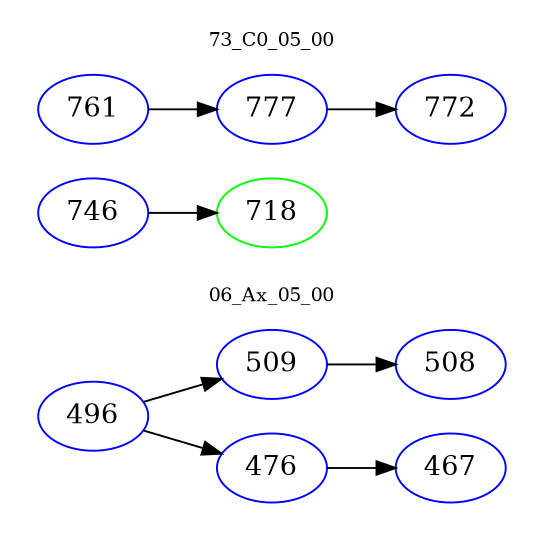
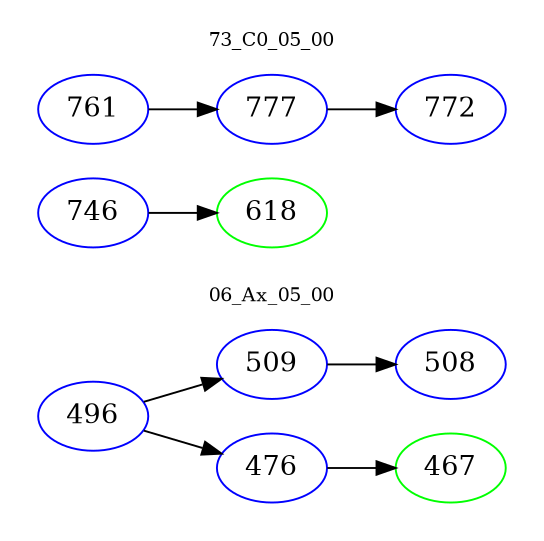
  digraph {
    rankdir=LR
    node [color=blue]
    edge [color=black]
    n1 [label=496]
    n2 [label=476]
    n3 [label=509]
-   n4 [label=467]
+   n4 [color=green label=467]
    n5 [label=508]
    n6 [label=761]
    n7 [label=746]
    n8 [label=777]
-   n9 [color=green label=718]
+   n9 [color=green label=618]
    n10 [label=772]
    subgraph cluster_1 {
      color=white
      fontsize=10
      label="06_Ax_05_00"
      n1
      n2
      n3
      n4
      n5
    }
    subgraph cluster_2 {
      color=white
      fontsize=10
      label="73_C0_05_00"
      n6
      n7
      n8
      n9
      n10
    }
    n1 -> n2
    n1 -> n3
    n2 -> n4
    n3 -> n5
    n6 -> n8
    n7 -> n9
    n8 -> n10
  }
